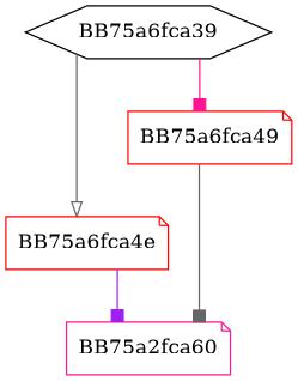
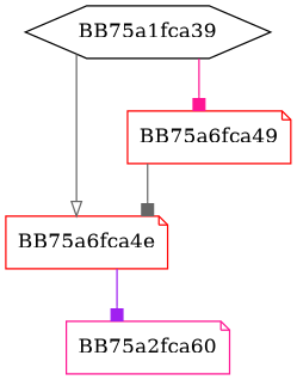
  digraph {
    splines=ortho
    node [color=red shape=note]
    edge [arrowhead=box color=gray40]
    n1 [color=deeppink label=BB75a2fca60]
-   BB75a6fca39 [color=black shape=hexagon]
+   BB75a6fca39 [color=black shape=hexagon label=BB75a1fca39]
    BB75a6fca4e
    BB75a6fca49
    BB75a6fca39 -> BB75a6fca4e [arrowhead=onormal]
    BB75a6fca39 -> BB75a6fca49 [color=deeppink]
    BB75a6fca4e -> n1 [color=purple]
-   BB75a6fca49 -> n1
+   BB75a6fca49 -> BB75a6fca4e
  }
